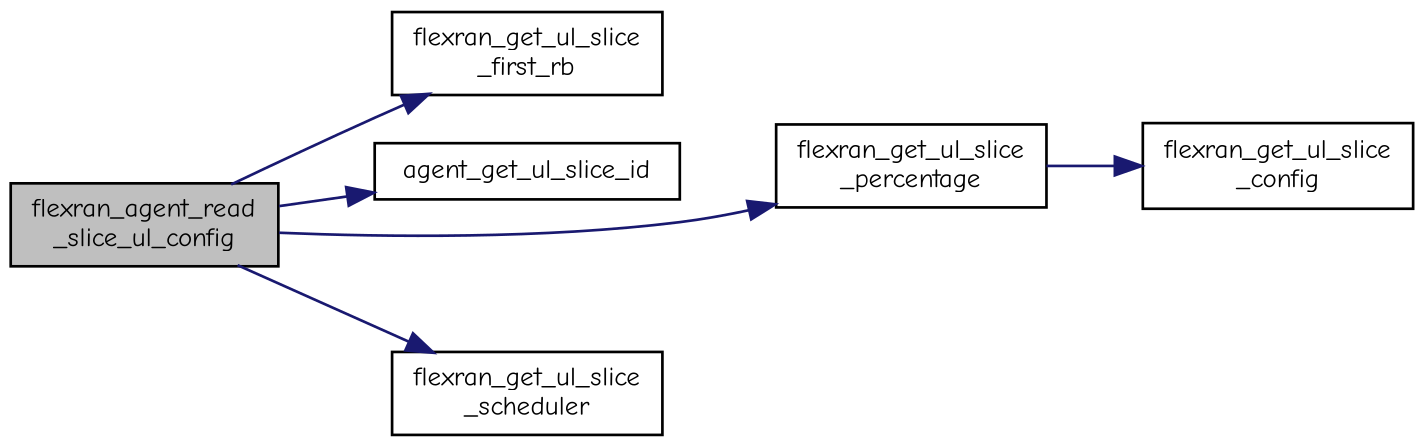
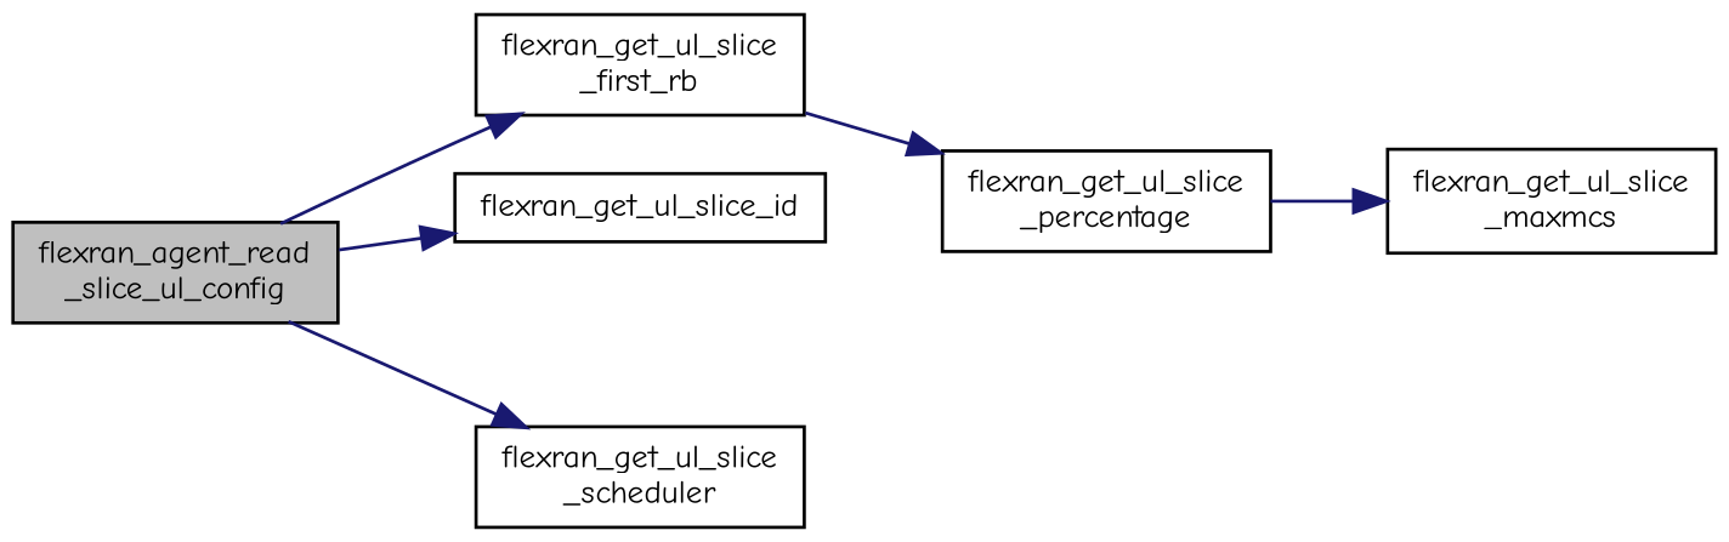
  digraph {
    fontname="Comic Neue"
    rankdir=LR
    node [color=black fillcolor=white fontname="Comic Neue" fontsize=10 shape=record style=filled]
    edge [color=midnightblue fontname="Comic Neue" fontsize=10 labelfontname=Helvetica labelfontsize=10 style=solid]
    n1 [fillcolor=grey75 fontcolor=black height=0.2 label="flexran_agent_read\l_slice_ul_config" width=0.4]
    n2 [height=0.2 label="flexran_get_ul_slice\l_first_rb" width=0.4]
-   n3 [height=0.2 label=agent_get_ul_slice_id width=0.4]
+   n3 [height=0.2 label=flexran_get_ul_slice_id width=0.4]
    n4 [height=0.2 label="flexran_get_ul_slice\l_percentage" width=0.4]
    n5 [height=0.2 label="flexran_get_ul_slice\l_scheduler" width=0.4]
-   n6 [height=0.2 label="flexran_get_ul_slice\l_config" width=0.4]
+   n6 [height=0.2 label="flexran_get_ul_slice\l_maxmcs" width=0.4]
    n1 -> n2
    n1 -> n3
-   n1 -> n4
+   n2 -> n4
    n1 -> n5
    n4 -> n6
  }
